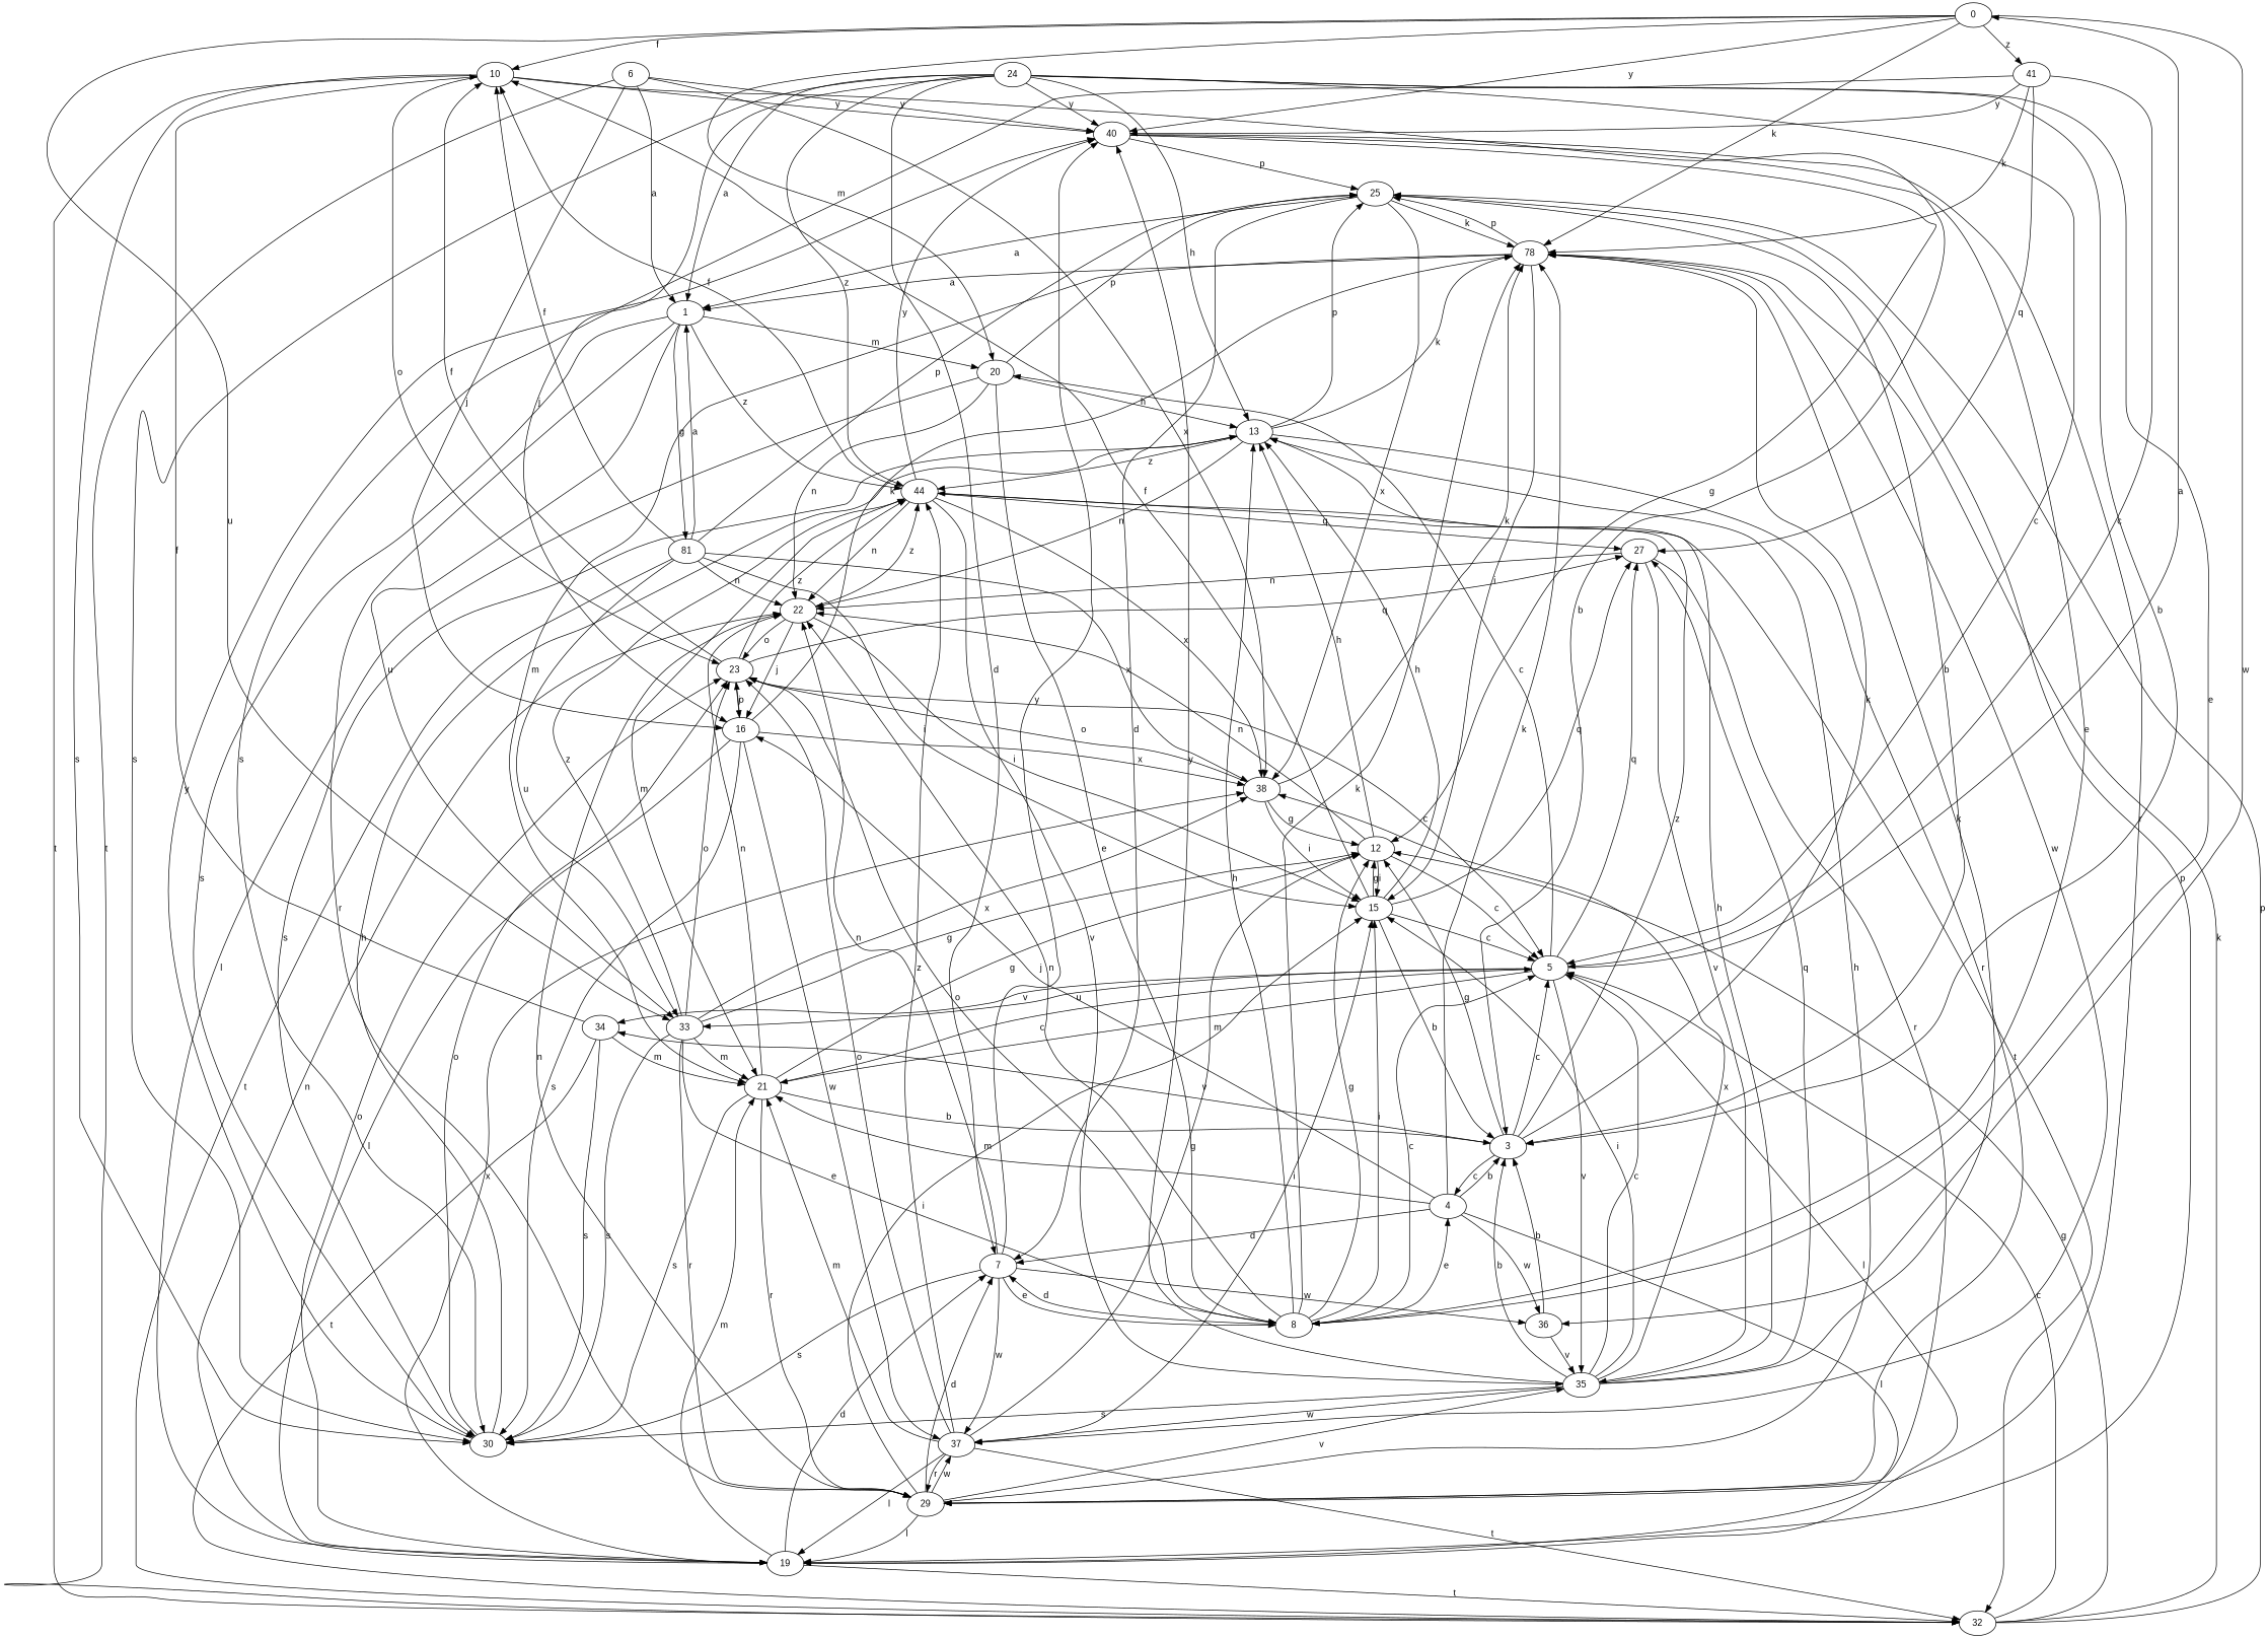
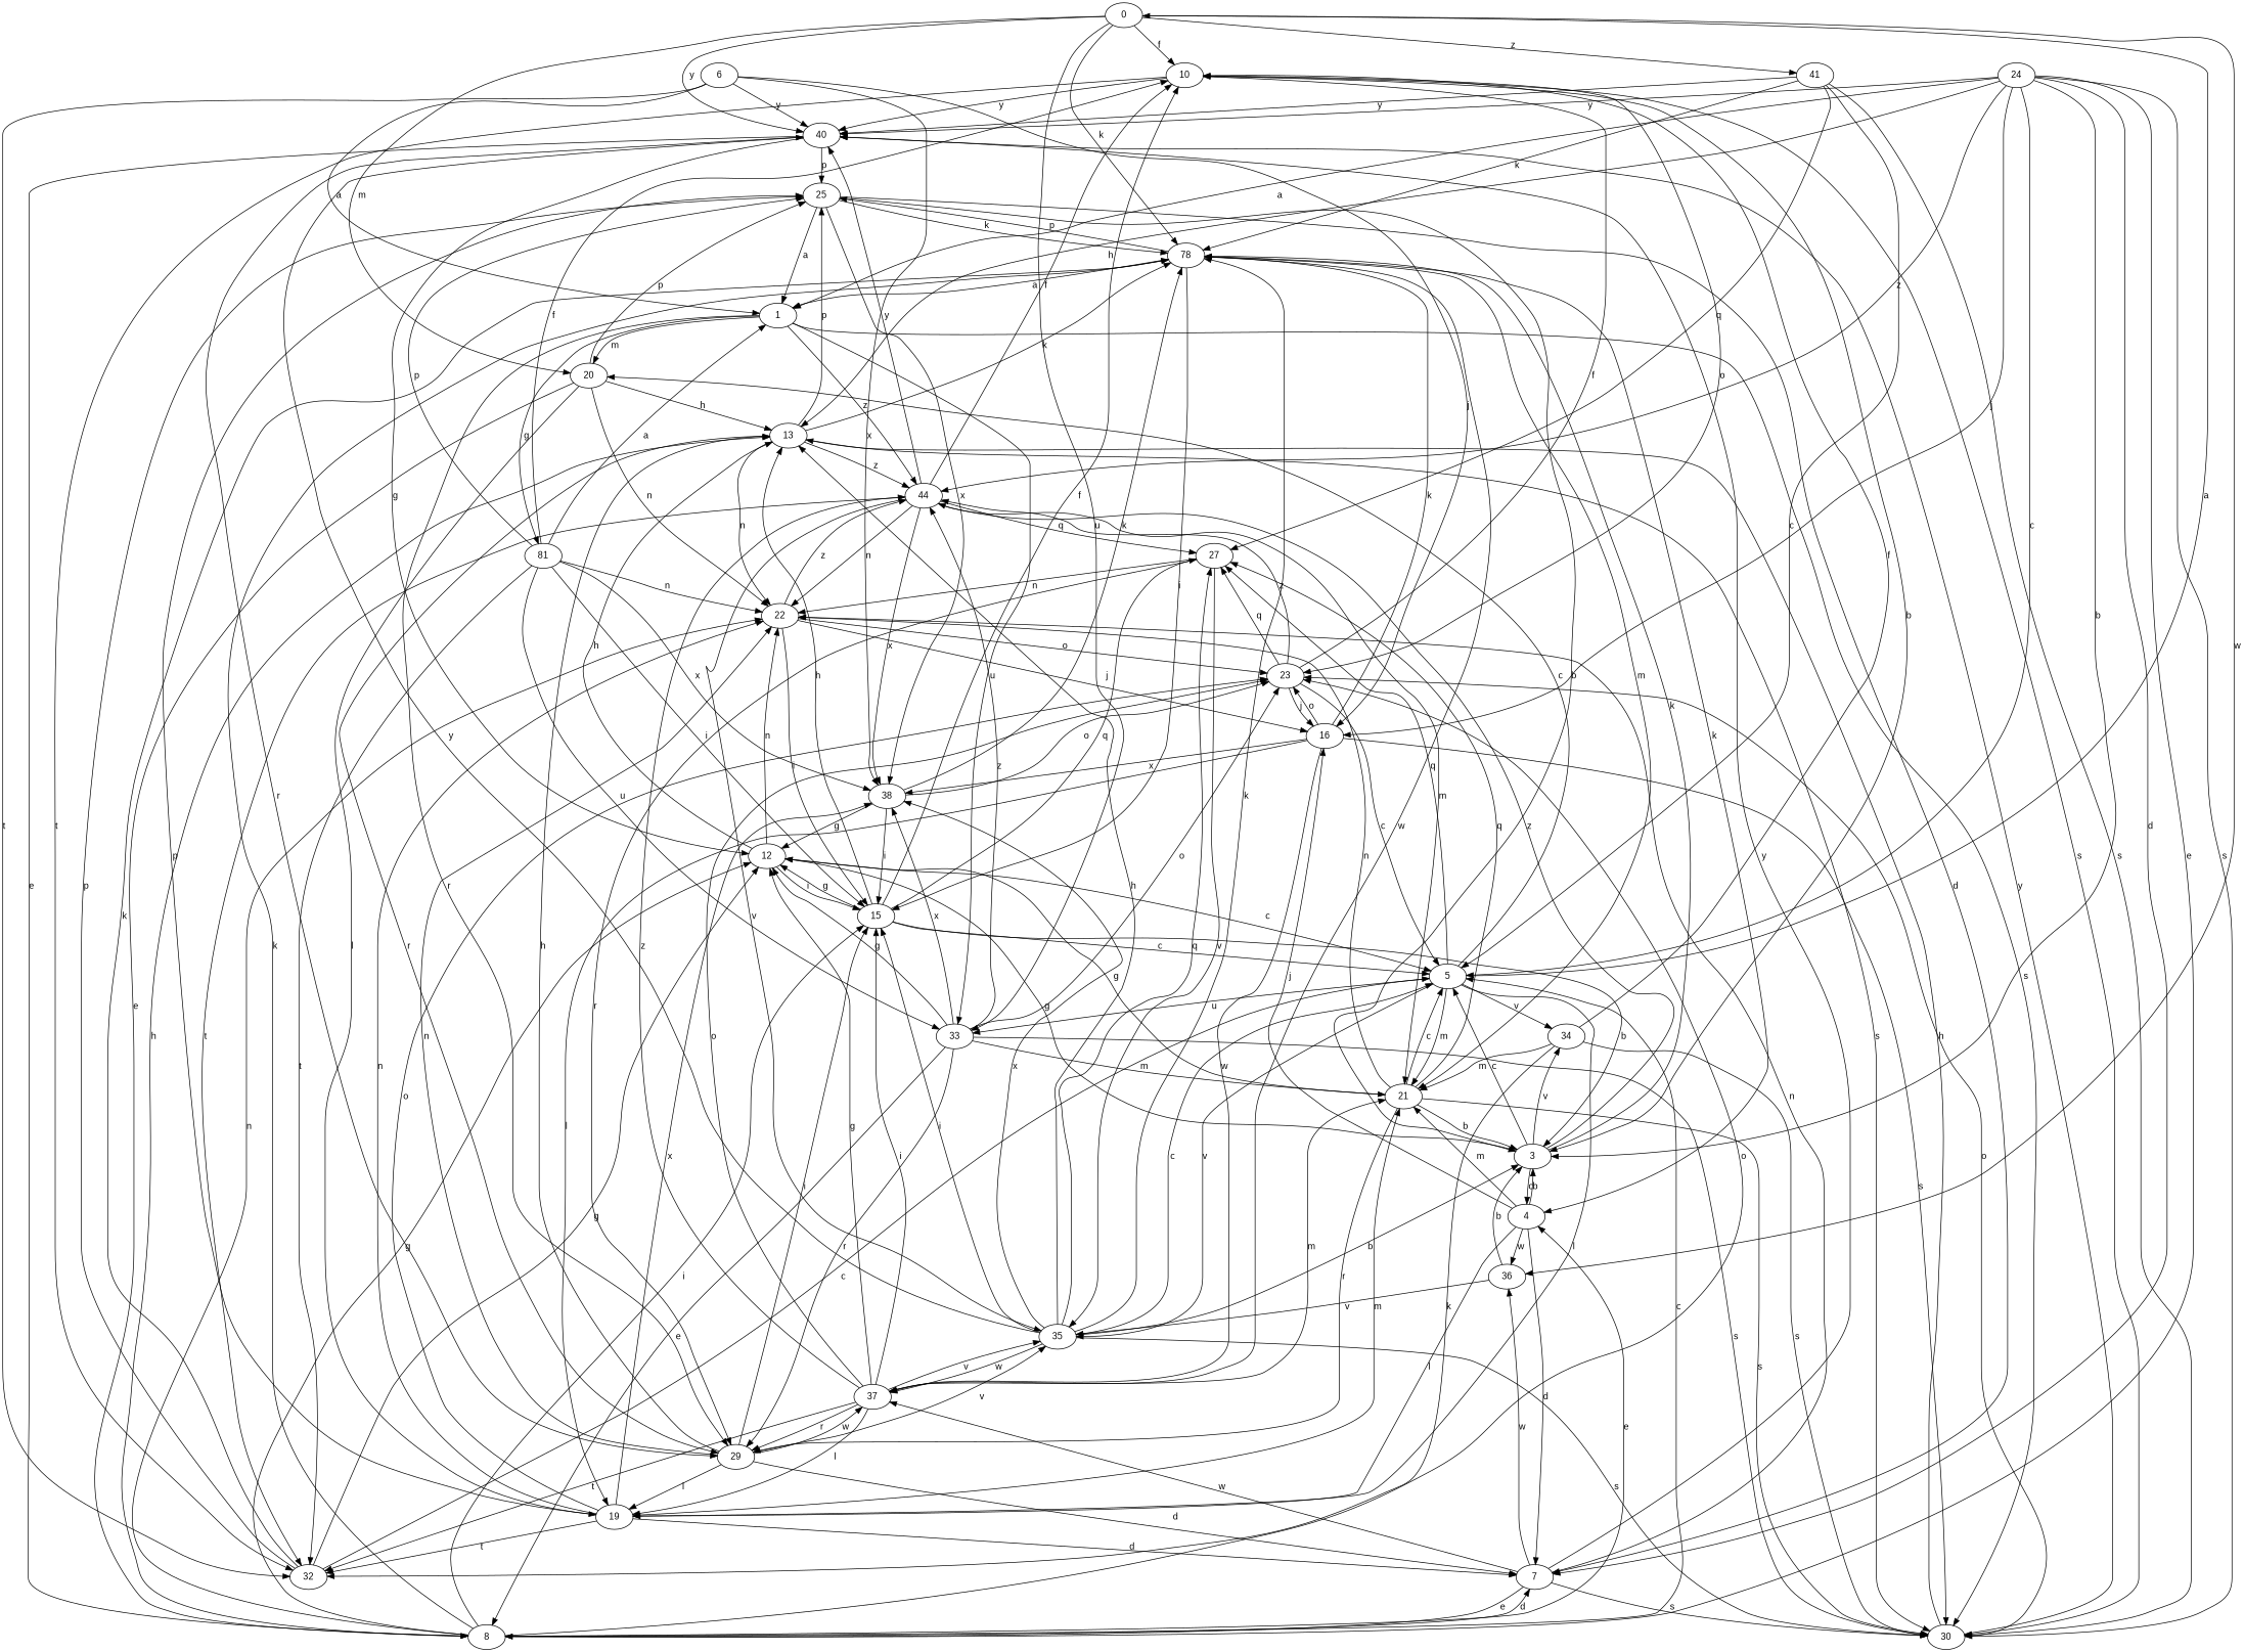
  strict digraph {
    fontname="Liberation Sans"
    node [fontname="Liberation Sans"]
    edge [fontname="Liberation Sans"]
    0
    10
    n3 [label=78]
    20
    33
    36
    40
    41
    30
    3
    32
    23
    1
    21
    37
    15
    25
    8
    19
    22
    13
    29
    44
    12
    38
    35
    5
    27
    n29 [label=81]
    6
    16
    7
    4
    34
    24
    0 -> 10 [label=f]
    0 -> n3 [label=k]
    0 -> 20 [label=m]
    0 -> 33 [label=u]
    0 -> 36 [label=w]
    0 -> 40 [label=y]
    0 -> 41 [label=z]
    10 -> 40 [label=y]
    10 -> 30 [label=s]
    10 -> 3 [label=b]
    10 -> 32 [label=t]
    10 -> 23 [label=o]
    n3 -> 1 [label=a]
    n3 -> 21 [label=m]
    n3 -> 37 [label=w]
    n3 -> 15 [label=i]
    n3 -> 25 [label=p]
    20 -> 25 [label=p]
    20 -> 8 [label=e]
    20 -> 19 [label=l]
    20 -> 22 [label=n]
    20 -> 13 [label=h]
    33 -> 30 [label=s]
    33 -> 23 [label=o]
    33 -> 21 [label=m]
    33 -> 8 [label=e]
    33 -> 29 [label=r]
    33 -> 44 [label=z]
    33 -> 12 [label=g]
    33 -> 38 [label=x]
    36 -> 3 [label=b]
    36 -> 35 [label=v]
    40 -> 25 [label=p]
    40 -> 8 [label=e]
    40 -> 29 [label=r]
    40 -> 12 [label=g]
    41 -> n3 [label=k]
    41 -> 40 [label=y]
    41 -> 30 [label=s]
    41 -> 5 [label=c]
    41 -> 27 [label=q]
    30 -> 40 [label=y]
    30 -> 23 [label=o]
    30 -> 13 [label=h]
    3 -> n3 [label=k]
    3 -> 44 [label=z]
    3 -> 12 [label=g]
    3 -> 5 [label=c]
    3 -> 4 [label=c]
    3 -> 34 [label=v]
    32 -> n3 [label=k]
    32 -> 25 [label=p]
    32 -> 12 [label=g]
    32 -> 5 [label=c]
    23 -> 10 [label=f]
    23 -> 44 [label=z]
    23 -> 5 [label=c]
    23 -> 27 [label=q]
    23 -> 16 [label=j]
    1 -> 20 [label=m]
    1 -> 33 [label=u]
    1 -> 30 [label=s]
    1 -> 29 [label=r]
    1 -> 44 [label=z]
    1 -> n29 [label=g]
    21 -> 30 [label=s]
    21 -> 3 [label=b]
    21 -> 22 [label=n]
    21 -> 29 [label=r]
    21 -> 12 [label=g]
    21 -> 5 [label=c]
+   21 -> 27 [label=q]
    37 -> 32 [label=t]
    37 -> 23 [label=o]
    37 -> 21 [label=m]
    37 -> 15 [label=i]
    37 -> 19 [label=l]
    37 -> 29 [label=r]
    37 -> 44 [label=z]
    37 -> 12 [label=g]
+   37 -> 35 [label=v]
    15 -> 10 [label=f]
    15 -> 3 [label=b]
    15 -> 13 [label=h]
    15 -> 12 [label=g]
    15 -> 5 [label=c]
    15 -> 27 [label=q]
    25 -> n3 [label=k]
    25 -> 3 [label=b]
    25 -> 1 [label=a]
    25 -> 38 [label=x]
    25 -> 7 [label=d]
    8 -> n3 [label=k]
    8 -> 23 [label=o]
    8 -> 15 [label=i]
    8 -> 22 [label=n]
    8 -> 13 [label=h]
    8 -> 12 [label=g]
    8 -> 5 [label=c]
    8 -> 7 [label=d]
    8 -> 4 [label=e]
    19 -> 32 [label=t]
    19 -> 23 [label=o]
    19 -> 21 [label=m]
    19 -> 25 [label=p]
    19 -> 22 [label=n]
    19 -> 38 [label=x]
    19 -> 7 [label=d]
    22 -> 23 [label=o]
    22 -> 15 [label=i]
    22 -> 44 [label=z]
    22 -> 16 [label=j]
    13 -> n3 [label=k]
    13 -> 30 [label=s]
    13 -> 25 [label=p]
    13 -> 22 [label=n]
    13 -> 29 [label=r]
    13 -> 44 [label=z]
    29 -> 37 [label=w]
    29 -> 15 [label=i]
    29 -> 19 [label=l]
    29 -> 22 [label=n]
    29 -> 13 [label=h]
    29 -> 35 [label=v]
    29 -> 7 [label=d]
    44 -> 10 [label=f]
    44 -> 40 [label=y]
    44 -> 32 [label=t]
    44 -> 21 [label=m]
    44 -> 22 [label=n]
    44 -> 38 [label=x]
    44 -> 35 [label=v]
    44 -> 27 [label=q]
    12 -> 15 [label=i]
    12 -> 22 [label=n]
    12 -> 13 [label=h]
    12 -> 5 [label=c]
    38 -> n3 [label=k]
    38 -> 23 [label=o]
    38 -> 15 [label=i]
    38 -> 12 [label=g]
    35 -> n3 [label=k]
    35 -> 40 [label=y]
    35 -> 30 [label=s]
    35 -> 3 [label=b]
    35 -> 37 [label=w]
    35 -> 15 [label=i]
    35 -> 13 [label=h]
    35 -> 38 [label=x]
    35 -> 5 [label=c]
    35 -> 27 [label=q]
    5 -> 0 [label=a]
    5 -> 20 [label=c]
    5 -> 33 [label=u]
    5 -> 21 [label=m]
    5 -> 19 [label=l]
    5 -> 35 [label=v]
    5 -> 27 [label=q]
    5 -> 34 [label=v]
    27 -> 22 [label=n]
    27 -> 29 [label=r]
    27 -> 35 [label=v]
    n29 -> 10 [label=f]
    n29 -> 33 [label=u]
    n29 -> 32 [label=t]
    n29 -> 1 [label=a]
    n29 -> 15 [label=i]
    n29 -> 25 [label=p]
    n29 -> 22 [label=n]
    n29 -> 38 [label=x]
    6 -> 40 [label=y]
    6 -> 32 [label=t]
    6 -> 1 [label=a]
    6 -> 38 [label=x]
    6 -> 16 [label=j]
    16 -> n3 [label=k]
    16 -> 30 [label=s]
    16 -> 23 [label=o]
    16 -> 37 [label=w]
    16 -> 19 [label=l]
    16 -> 38 [label=x]
    7 -> 36 [label=w]
    7 -> 40 [label=y]
    7 -> 30 [label=s]
    7 -> 37 [label=w]
    7 -> 8 [label=e]
    7 -> 22 [label=n]
-   4 -> n3 [label=k]
+   n3 -> 4 [label=k]
    4 -> 36 [label=w]
    4 -> 3 [label=b]
    4 -> 21 [label=m]
    4 -> 19 [label=l]
    4 -> 16 [label=j]
    4 -> 7 [label=d]
    34 -> 10 [label=f]
    34 -> 30 [label=s]
-   34 -> 32 [label=t]
+   34 -> 32 [label=k]
    34 -> 21 [label=m]
    24 -> 40 [label=y]
    24 -> 30 [label=s]
    24 -> 3 [label=b]
    24 -> 1 [label=a]
    24 -> 8 [label=e]
    24 -> 13 [label=h]
    24 -> 44 [label=z]
    24 -> 5 [label=c]
    24 -> 16 [label=j]
    24 -> 7 [label=d]
  }
